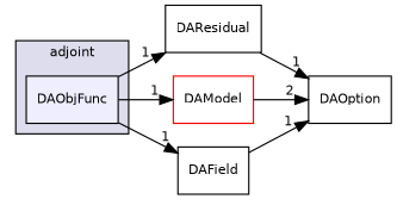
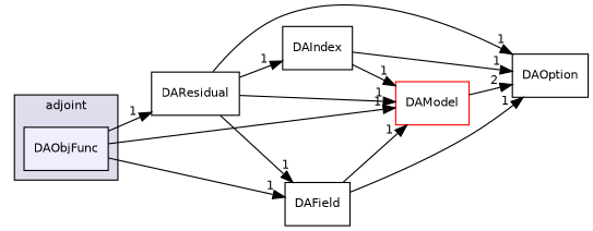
  digraph {
    compound=true
    rankdir=LR
    node [fontname=Helvetica fontsize=10 shape=box]
    edge [headlabel=1 labeldistance=1.5 labelfontname=Helvetica labelfontsize=10]
    n1 [fillcolor="#eeeeff" label=DAObjFunc pencolor=black style=filled]
    n2 [label=DAResidual]
    n3 [color=red label=DAModel]
    n4 [label=DAField]
+   n5 [label=DAIndex]
    n6 [label=DAOption]
    subgraph cluster_1 {
      bgcolor="#ddddee"
      fontname=Helvetica
      fontsize=10
      label=adjoint
      pencolor=black
      n1
    }
    n1 -> n2
    n1 -> n3
    n1 -> n4
+   n2 -> n3
+   n2 -> n4
+   n2 -> n5
    n2 -> n6
    n3 -> n6 [headlabel=2]
+   n4 -> n3
    n4 -> n6
+   n5 -> n3
+   n5 -> n6
  }
